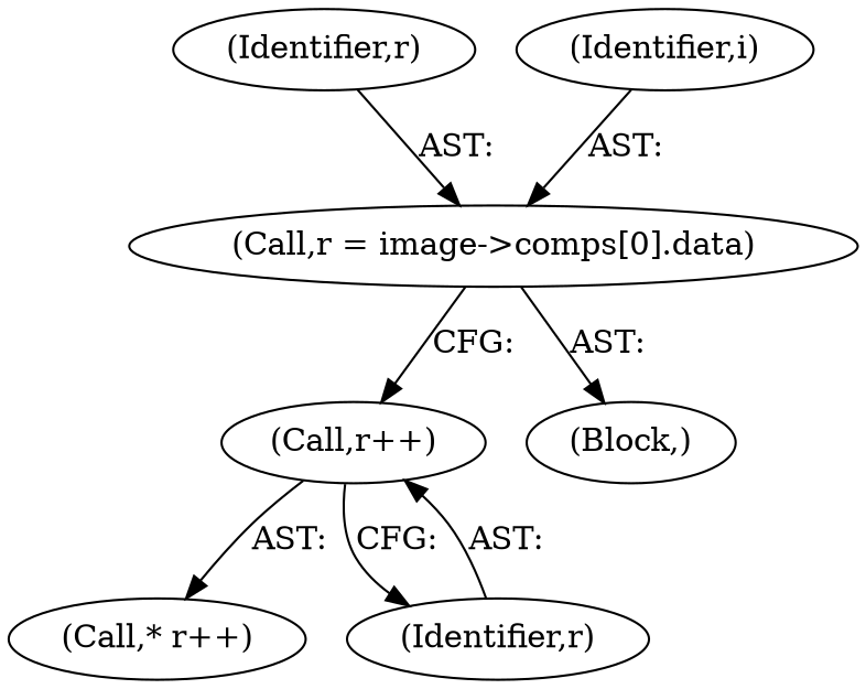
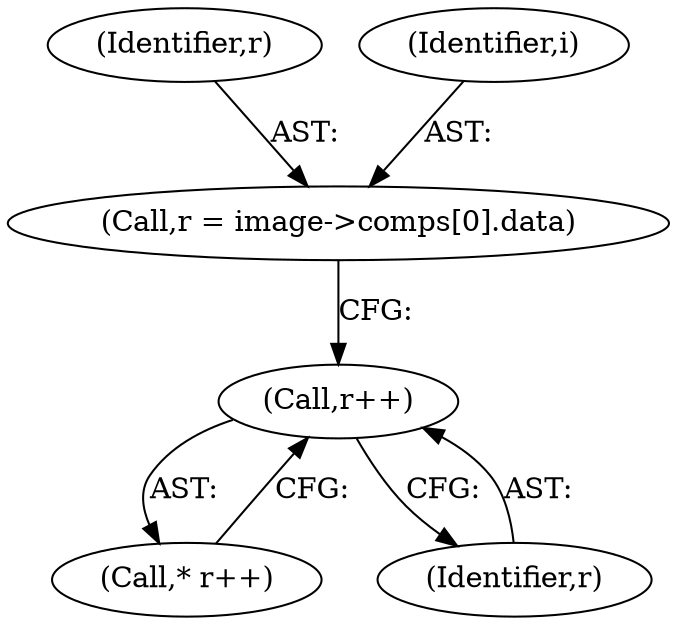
  digraph {
    n1 [label="(Call,r = image->comps[0].data)"]
    n2 [label="(Call,r++)"]
-   n3 [label="(Block,)"]
    n4 [label="(Call,* r++)"]
    n5 [label="(Identifier,r)"]
    n6 [label="(Identifier,r)"]
    n7 [label="(Identifier,i)"]
    n1 -> n2 [label="CFG: "]
-   n1 -> n3 [label="AST: "]
    n2 -> n4 [label="AST: "]
    n2 -> n5 [label="CFG: "]
+   n4 -> n2 [label="CFG: "]
    n5 -> n2 [label="AST: "]
    n6 -> n1 [label="AST: "]
    n7 -> n1 [label="AST: "]
  }
